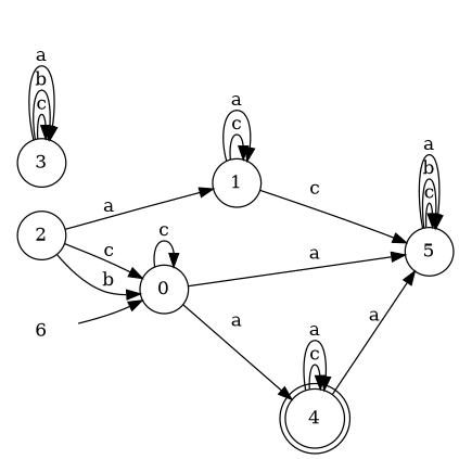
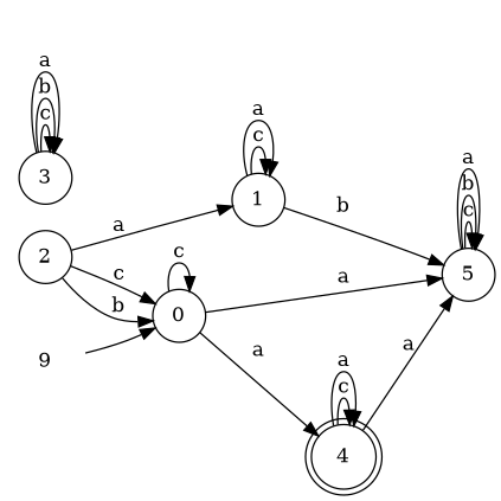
  digraph {
    rankdir=LR
    node [shape=circle]
    n1 [label=0]
    n2 [label=5]
    n3 [label=4 shape=doublecircle]
    n4 [label=1]
    n5 [label=2]
    n6 [label=3]
-   6 [shape=plaintext]
+   6 [shape=plaintext label=9]
    n1 -> n1 [label=c]
    n1 -> n2 [label=a]
    n1 -> n3 [label=a]
    n2 -> n2 [label=c]
    n2 -> n2 [label=b]
    n2 -> n2 [label=a]
    n3 -> n2 [label=a]
    n3 -> n3 [label=c]
    n3 -> n3 [label=a]
-   n4 -> n2 [label=c]
+   n4 -> n2 [label=b]
    n4 -> n4 [label=c]
    n4 -> n4 [label=a]
    n5 -> n1 [label=c]
    n5 -> n1 [label=b]
    n5 -> n4 [label=a]
    n6 -> n6 [label=c]
    n6 -> n6 [label=b]
    n6 -> n6 [label=a]
    6 -> n1
  }
